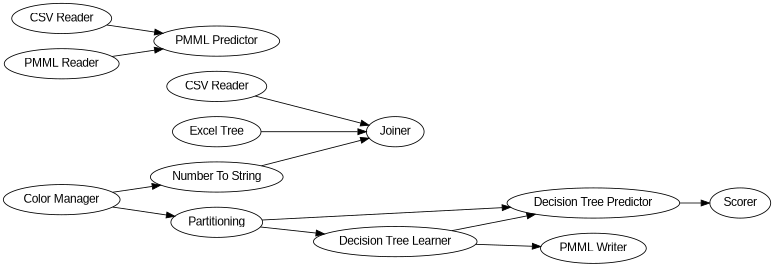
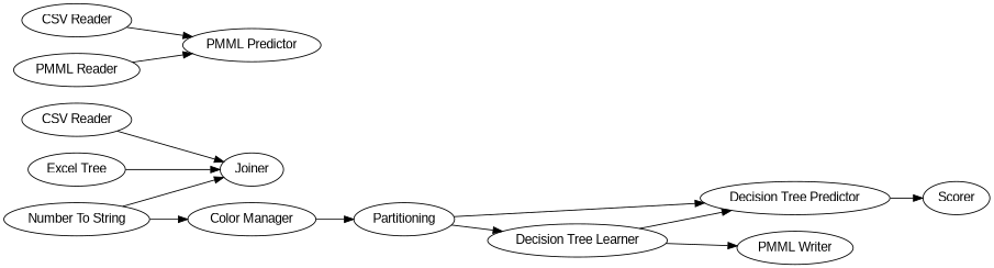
  digraph {
    fontname="Liberation Sans"
    rankdir=LR
    node [fontname="Liberation Sans"]
    edge [fontname="Liberation Sans"]
    n1 [label="CSV Reader"]
    n2 [label=Joiner]
    n3 [label="Excel Tree"]
    n4 [label="Number To String"]
    n5 [label="Color Manager"]
    n6 [label=Partitioning]
    n7 [label="Decision Tree Learner"]
    n8 [label="Decision Tree Predictor"]
    n9 [label="PMML Writer"]
    n10 [label=Scorer]
    n11 [label="CSV Reader"]
    n12 [label="PMML Predictor"]
    n13 [label="PMML Reader"]
    n1 -> n2
    n3 -> n2
    n4 -> n2
-   n5 -> n4
+   n4 -> n5
    n5 -> n6
    n6 -> n7
    n6 -> n8
    n7 -> n8
    n7 -> n9
    n8 -> n10
    n11 -> n12
    n13 -> n12
  }
